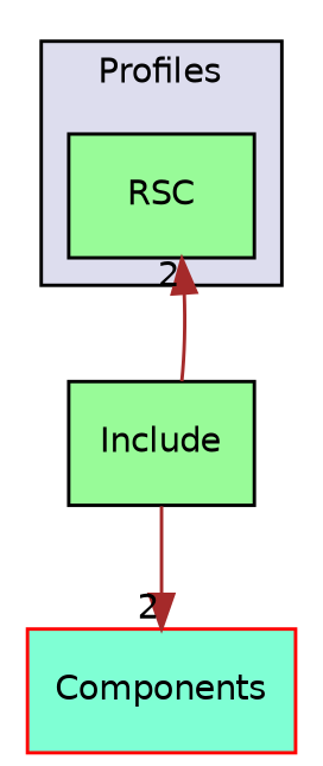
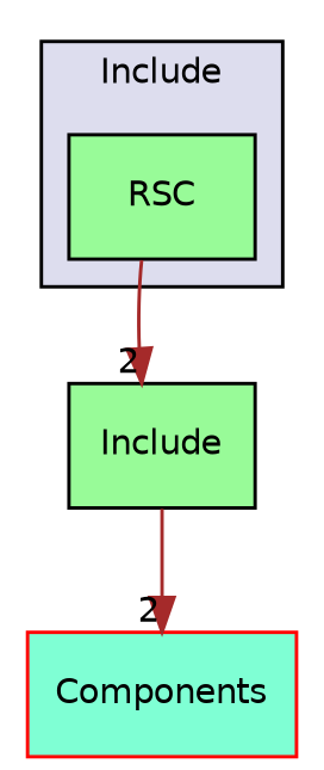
  digraph {
    compound=true
    node [fillcolor=palegreen fontname=Helvetica fontsize=10 shape=box style=filled]
    edge [color=brown headlabel=2 labeldistance=1.5 labelfontname=Helvetica labelfontsize=10]
    n1 [label=RSC pencolor=black]
    n2 [label=Include]
    n3 [color=red fillcolor=aquamarine label=Components]
    subgraph cluster_1 {
      bgcolor="#ddddee"
      fontname=Helvetica
      fontsize=10
-     label=Profiles
+     label=Include
      pencolor=black
      n1
    }
-   n2 -> n1
+   n1 -> n2
    n2 -> n3
  }
